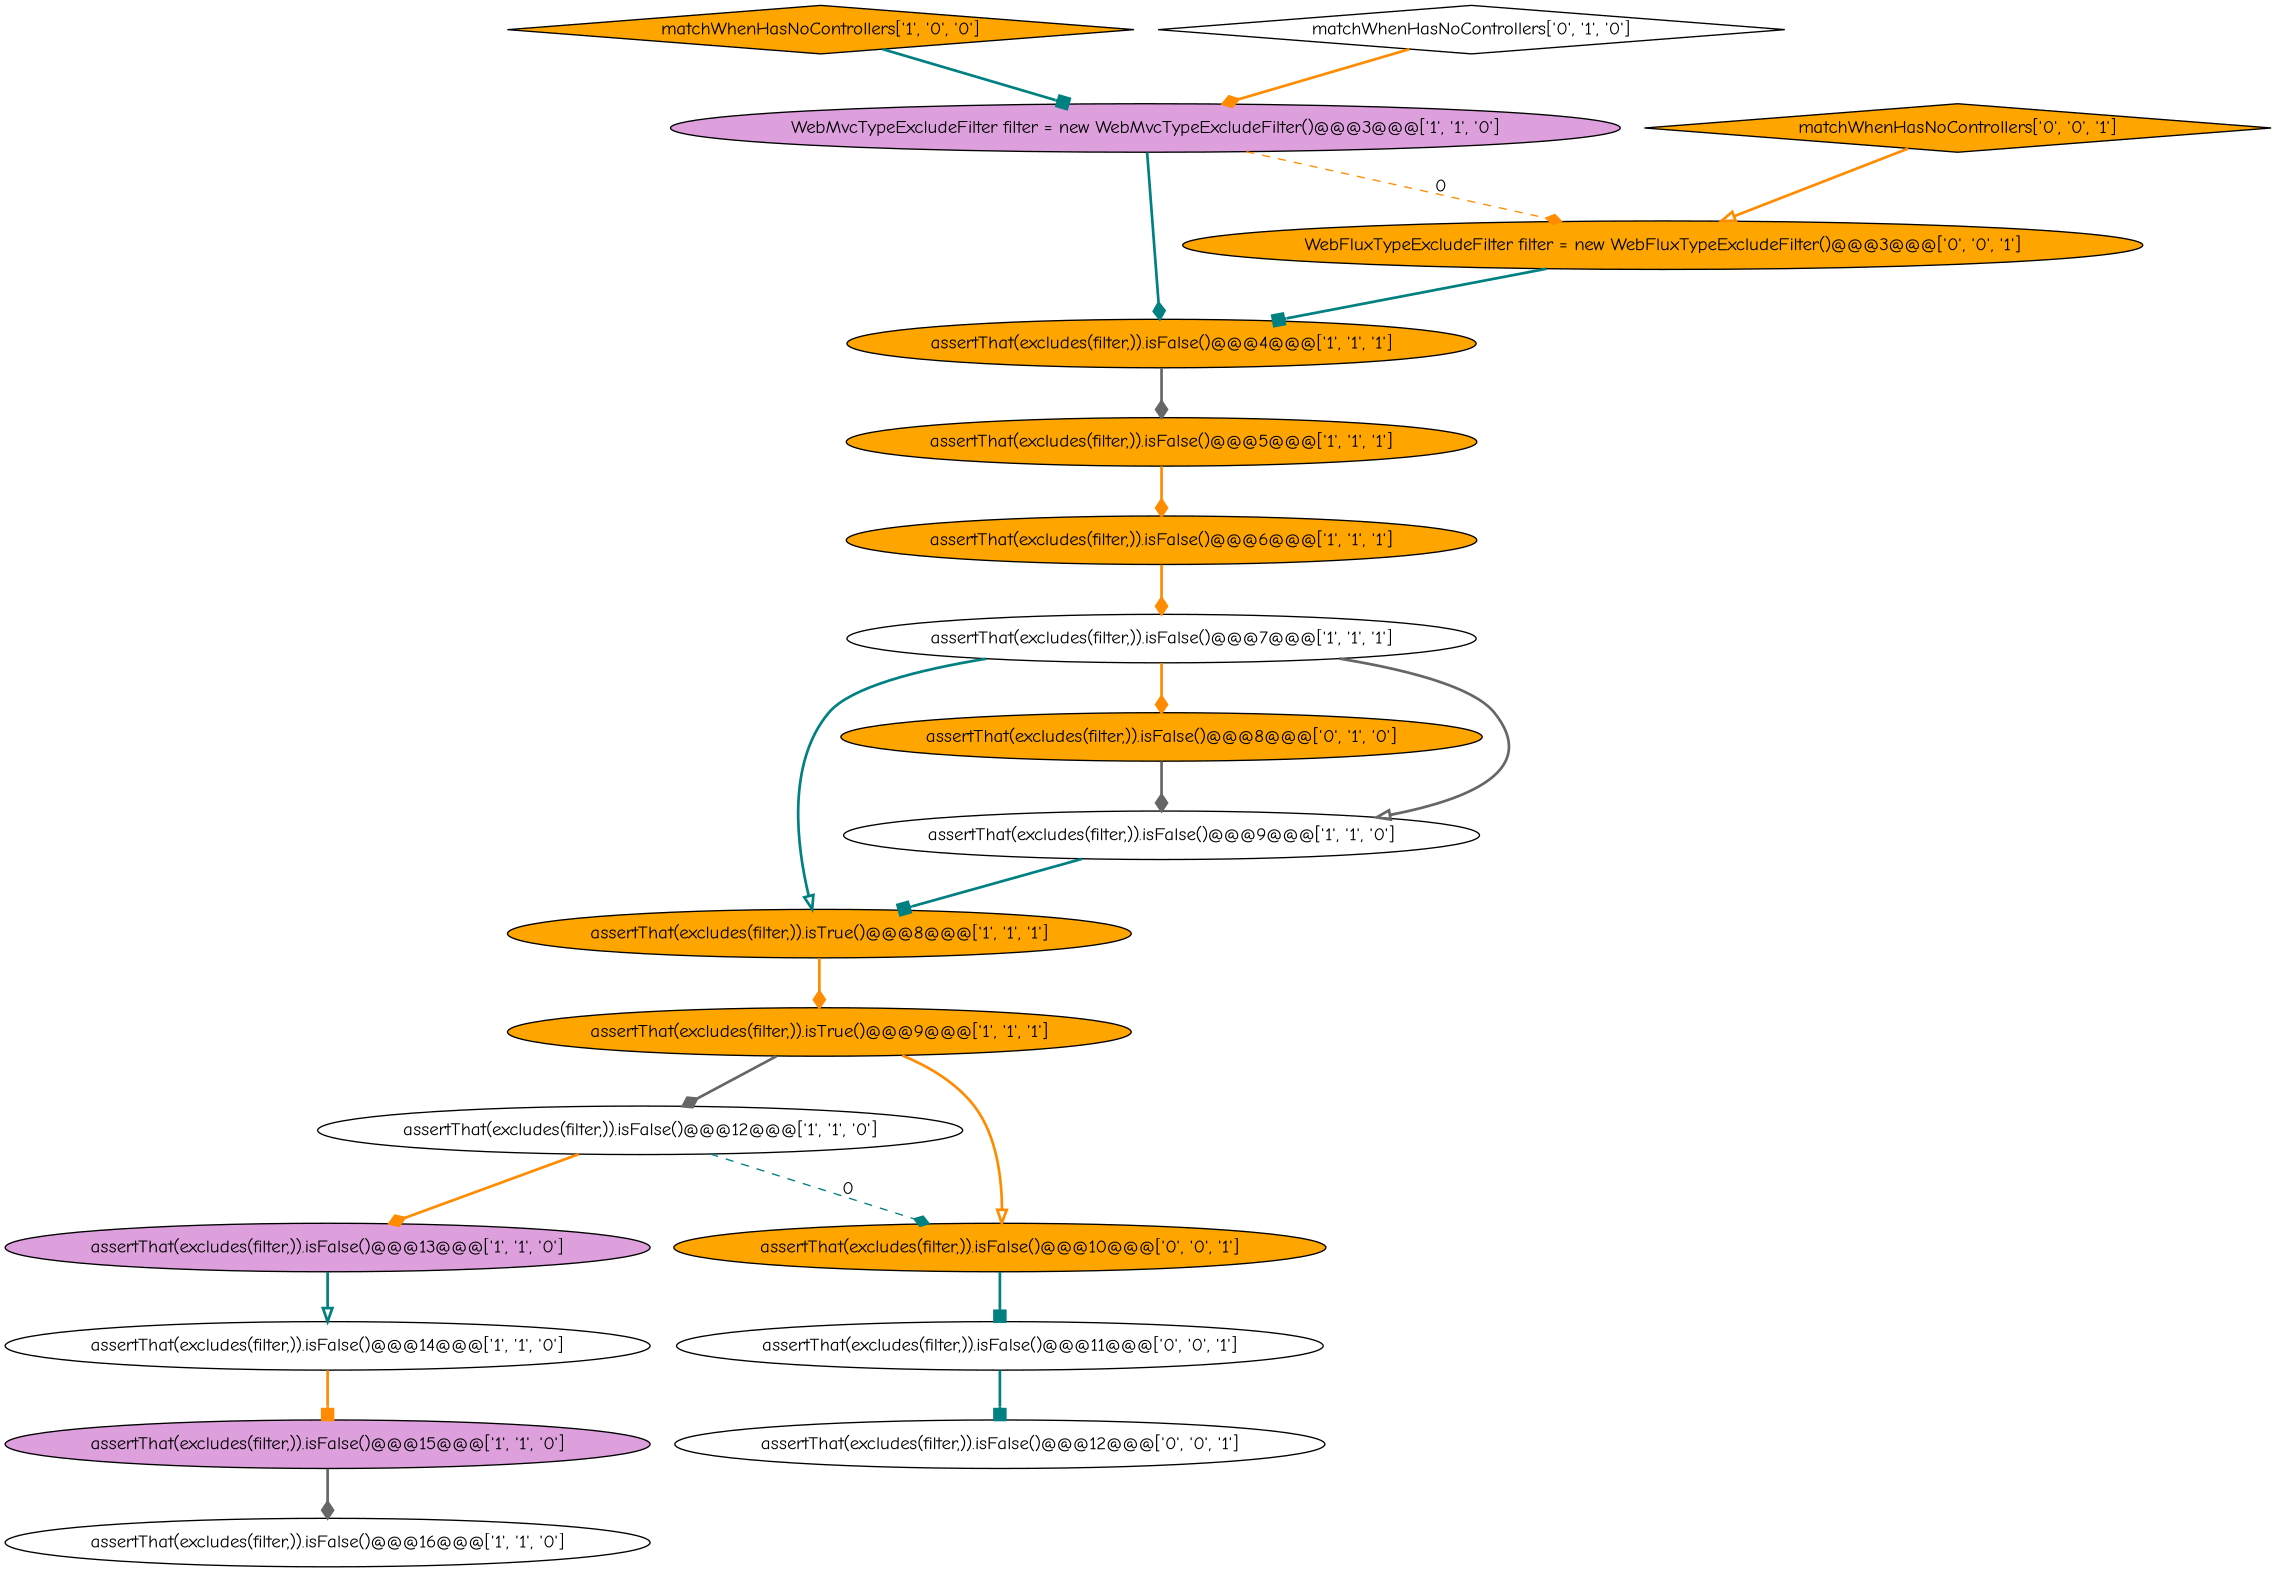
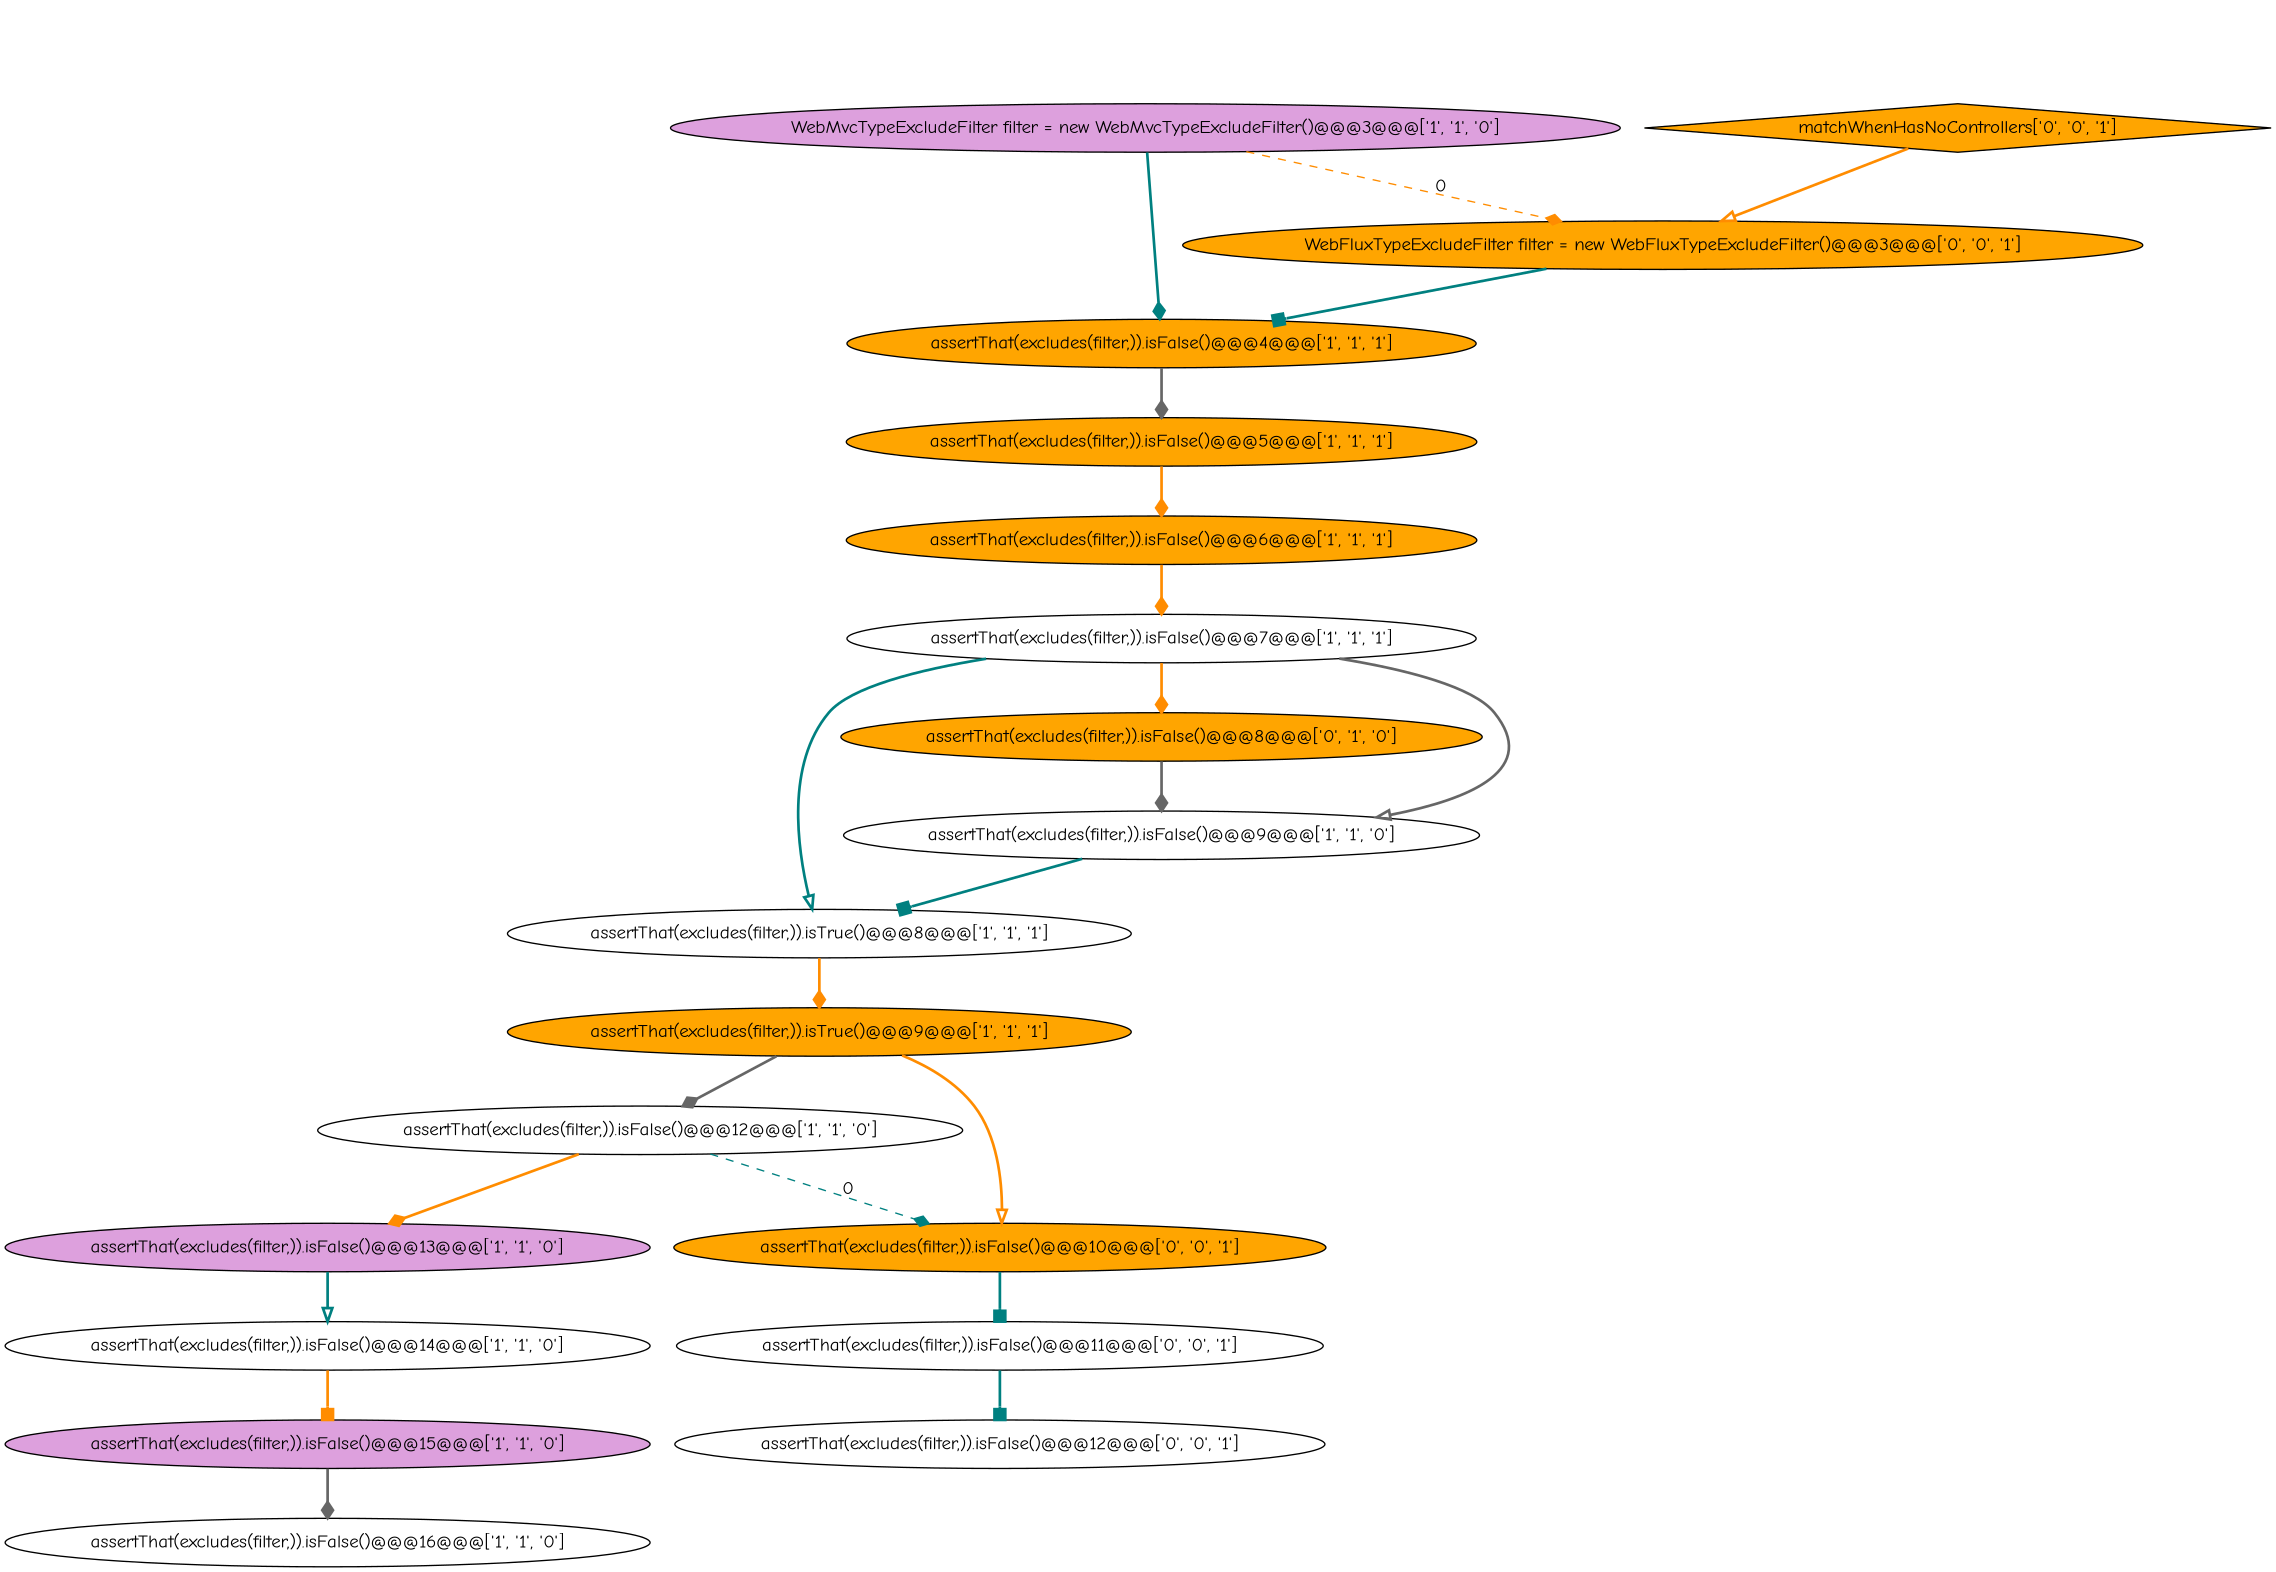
  digraph {
    fontname="Comic Neue"
    node [fillcolor=orange fontname="Comic Neue" shape=ellipse style=filled]
    edge [arrowhead=diamond color=darkorange fontname="Comic Neue" style=bold]
    n1 [label="assertThat(excludes(filter,)).isFalse()@@@6@@@['1', '1', '1']"]
    n2 [fillcolor=white label="assertThat(excludes(filter,)).isFalse()@@@7@@@['1', '1', '1']"]
-   n3 [label="assertThat(excludes(filter,)).isTrue()@@@8@@@['1', '1', '1']"]
+   n3 [fillcolor=white label="assertThat(excludes(filter,)).isTrue()@@@8@@@['1', '1', '1']"]
    n4 [label="assertThat(excludes(filter,)).isFalse()@@@8@@@['0', '1', '0']"]
    n5 [fillcolor=white label="assertThat(excludes(filter,)).isFalse()@@@9@@@['1', '1', '0']"]
    n6 [label="assertThat(excludes(filter,)).isTrue()@@@9@@@['1', '1', '1']"]
    n7 [fillcolor=white label="assertThat(excludes(filter,)).isFalse()@@@12@@@['1', '1', '0']"]
    n8 [label="assertThat(excludes(filter,)).isFalse()@@@10@@@['0', '0', '1']"]
    n9 [fillcolor=white label="assertThat(excludes(filter,)).isFalse()@@@11@@@['0', '0', '1']"]
    n10 [fillcolor=white label="assertThat(excludes(filter,)).isFalse()@@@12@@@['0', '0', '1']"]
    n11 [label="assertThat(excludes(filter,)).isFalse()@@@5@@@['1', '1', '1']"]
    n12 [fillcolor=plum label="assertThat(excludes(filter,)).isFalse()@@@13@@@['1', '1', '0']"]
    n13 [fillcolor=white label="assertThat(excludes(filter,)).isFalse()@@@14@@@['1', '1', '0']"]
    n14 [fillcolor=plum label="assertThat(excludes(filter,)).isFalse()@@@15@@@['1', '1', '0']"]
    n15 [label="WebFluxTypeExcludeFilter filter = new WebFluxTypeExcludeFilter()@@@3@@@['0', '0', '1']"]
    n16 [label="assertThat(excludes(filter,)).isFalse()@@@4@@@['1', '1', '1']"]
    n17 [fillcolor=white label="assertThat(excludes(filter,)).isFalse()@@@16@@@['1', '1', '0']"]
-   n18 [label="matchWhenHasNoControllers['1', '0', '0']" shape=diamond]
    n19 [fillcolor=plum label="WebMvcTypeExcludeFilter filter = new WebMvcTypeExcludeFilter()@@@3@@@['1', '1', '0']"]
    n20 [label="matchWhenHasNoControllers['0', '0', '1']" shape=diamond]
-   n21 [fillcolor=white label="matchWhenHasNoControllers['0', '1', '0']" shape=diamond]
    n1 -> n2
    n2 -> n3 [arrowhead=onormal color=teal]
    n2 -> n4
    n2 -> n5 [arrowhead=onormal color=gray40]
    n3 -> n6
    n4 -> n5 [color=gray40]
    n5 -> n3 [arrowhead=box color=teal]
    n6 -> n7 [color=gray40]
    n6 -> n8 [arrowhead=onormal]
    n7 -> n8 [color=teal label=0 style=dashed]
    n7 -> n12
    n8 -> n9 [arrowhead=box color=teal]
    n9 -> n10 [arrowhead=box color=teal]
    n11 -> n1
    n12 -> n13 [arrowhead=onormal color=teal]
    n13 -> n14 [arrowhead=box]
    n14 -> n17 [color=gray40]
    n15 -> n16 [arrowhead=box color=teal]
    n16 -> n11 [color=gray40]
-   n18 -> n19 [arrowhead=box color=teal]
    n19 -> n15 [label=0 style=dashed]
    n19 -> n16 [color=teal]
    n20 -> n15 [arrowhead=onormal]
-   n21 -> n19
  }
